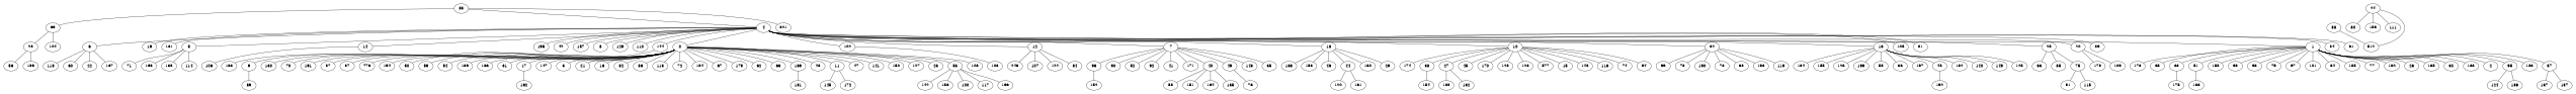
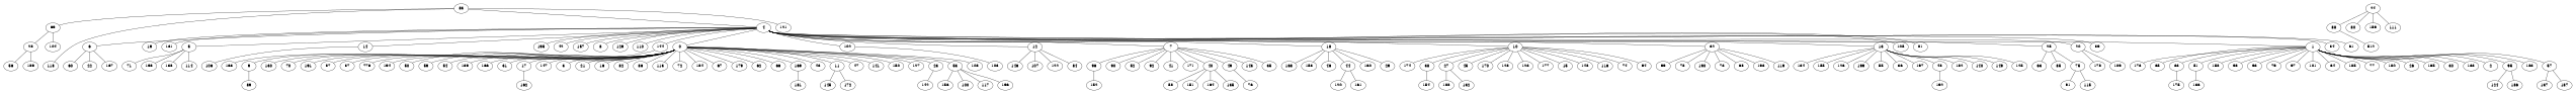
  graph {
    83
    69
    4
    118
-   121 [label=321]
+   121
    104
    28
    1
    7
    18
    0
    10
    32
    13
    105
    81
    39
    25
    34
    61
    20
    6
    19
    131
    5
    14
    144
    102
    195
    42
    157
    8
    129
    12
    110
    56
    189
    95
    183
    57
    173
    65
    33
    51
    158
    98
    93
    79
    97
    101
    64
    185
    77
    180
    26
    165
    30
    133
    2
    35
    96
    90
    52
    92
    41
    171
    40
    49
    143
    44
    160
    29
    168
    153
    46
    53
    23
    108
    9
    130
    70
    191
    87
    37
    n85 [label=776]
    194
    50
    59
    54
    139
    166
    31
    17
    147
    3
    21
    16
    82
    86
    113
    72
    184
    67
    179
    62
    66
    169
    43
    11
    47
    141
    150
    127
    94
    174
    38
    27
    45
    170
    128
    123
-   177 [label=577]
+   177
    15
    148
    116
    74
    78
    190
    73
    68
    193
    119
    99
    155
    126
    199
    55
    36
    197
    48
    182
    140
    149
    125
    134
    75
    63
    85
    178
    109
    22
    167
    60
    198
    138
    114
    71
    106
    163
    103
    107
    122
    84
-   146 [label=246]
+   146
    124
    186
    137
    187
    175
    136
    152
    58
    151
    164
    135
    76
    120
    161
    24
    88
    80
    159
    111
    142
    100
    117
    196
    156
    89
    162
    181
    172
    145
    154
    132
    188
    192
    91
    115
    n200 [label=512]
    83 -- 69
    83 -- 4
-   6 -- 118
+   83 -- 118
    83 -- 121
    69 -- 104
    69 -- 28
    4 -- 1
    4 -- 7
    4 -- 18
    4 -- 0
    4 -- 10
    4 -- 32
    4 -- 13
    4 -- 105
    4 -- 81
    4 -- 39
    4 -- 25
    4 -- 34
    4 -- 61
    4 -- 20
    4 -- 6
    4 -- 19
    4 -- 131
    4 -- 5
    4 -- 14
    4 -- 144
    4 -- 102
    4 -- 195
    4 -- 42
    4 -- 157
    4 -- 8
    4 -- 129
    4 -- 12
    4 -- 110
    28 -- 56
    28 -- 189
    1 -- 95
    1 -- 183
    1 -- 57
    1 -- 173
    1 -- 65
    1 -- 33
    1 -- 51
    1 -- 158
    1 -- 98
    1 -- 93
    1 -- 79
    1 -- 97
    1 -- 101
    1 -- 64
    1 -- 185
    1 -- 77
    1 -- 180
    1 -- 26
    1 -- 165
    1 -- 30
    1 -- 133
    1 -- 2
    7 -- 35
    7 -- 96
    7 -- 90
    7 -- 52
    7 -- 92
    7 -- 41
    7 -- 171
    7 -- 40
    7 -- 49
    7 -- 143
    18 -- 44
    18 -- 160
    18 -- 29
    18 -- 168
    18 -- 153
    18 -- 46
    0 -- 53
    0 -- 23
    0 -- 108
    0 -- 9
    0 -- 130
    0 -- 70
    0 -- 191
    0 -- 87
    0 -- 37
    0 -- n85
    0 -- 194
    0 -- 50
    0 -- 59
    0 -- 54
    0 -- 139
    0 -- 166
    0 -- 31
    0 -- 17
    0 -- 147
    0 -- 3
    0 -- 21
    0 -- 16
    0 -- 82
    0 -- 86
    0 -- 113
    0 -- 72
    0 -- 184
    0 -- 67
    0 -- 179
    0 -- 62
    0 -- 66
    0 -- 169
    0 -- 43
    0 -- 11
    0 -- 47
    0 -- 141
    0 -- 150
    0 -- 127
    10 -- 94
    10 -- 174
    10 -- 38
    10 -- 27
    10 -- 45
    10 -- 170
    10 -- 128
    10 -- 123
    10 -- 177
    10 -- 15
    10 -- 148
    10 -- 116
    10 -- 74
    32 -- 78
    32 -- 190
    32 -- 73
    32 -- 68
    32 -- 193
    32 -- 119
    32 -- 99
    13 -- 155
    13 -- 126
    13 -- 199
    13 -- 55
    13 -- 36
    13 -- 197
    13 -- 48
    13 -- 182
    13 -- 140
    13 -- 149
    13 -- 125
    13 -- 134
    25 -- 75
    25 -- 63
    25 -- 85
    20 -- 178
    20 -- 109
    6 -- 22
    6 -- 167
    6 -- 60
    5 -- 198
    5 -- 138
    5 -- 114
    5 -- 71
    14 -- 106
    144 -- 163
    102 -- 103
    12 -- 107
    12 -- 122
    12 -- 84
    12 -- 146
    95 -- 124
    95 -- 186
    57 -- 137
    57 -- 187
    33 -- 175
    51 -- 136
    96 -- 152
    40 -- 58
    40 -- 151
    40 -- 164
    40 -- 135
    49 -- 76
    44 -- 120
    44 -- 161
-   53 -- 142
+   23 -- 142
    53 -- 100
    53 -- 117
    53 -- 196
    53 -- 156
    9 -- 89
    17 -- 162
    169 -- 181
    11 -- 172
    11 -- 145
    38 -- 154
    27 -- 132
    27 -- 188
    48 -- 192
    75 -- 91
    75 -- 115
-   24 -- n200
+   24 -- 88
    24 -- 80
    24 -- 159
    24 -- 111
    88 -- n200
  }
